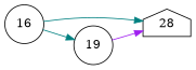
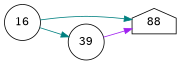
  strict digraph {
    rankdir=LR
    node [shape=circle]
    edge [color=teal]
-   28 [shape=house]
+   28 [shape=house label=88]
    16
-   19
+   19 [label=39]
    16 -> 28 [cond=false]
    16 -> 19 [cond=true]
    19 -> 28 [color=purple]
  }
